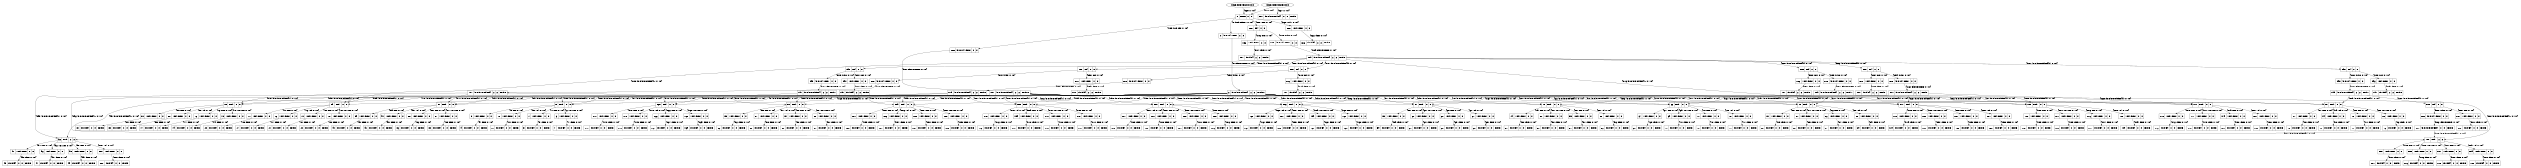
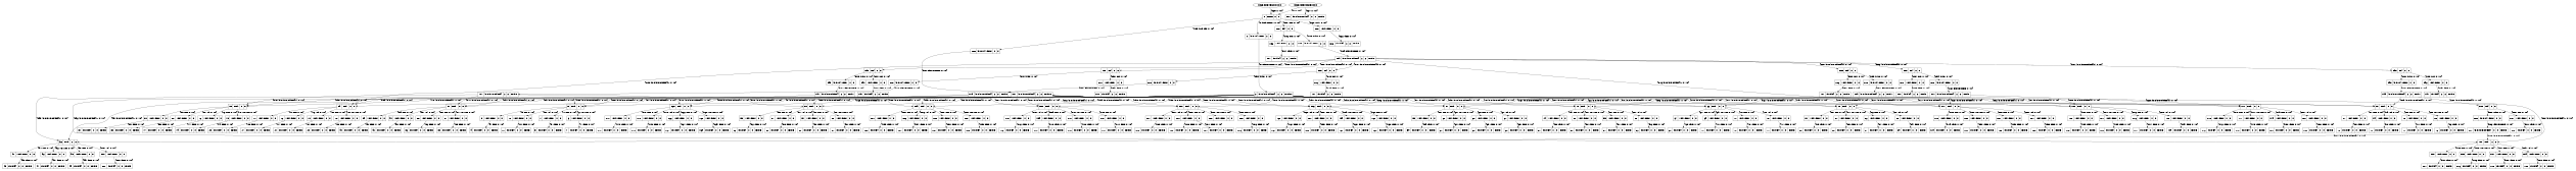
  digraph {
    fontname="DejaVu Sans"
    node [fontname="DejaVu Sans" shape=record]
    edge [fontname="DejaVu Sans" style=solid]
    n1 [label="rootJavaFrame-203000-1" shape=ellipse]
    n2 [label="0 | BTree | 1 | S"]
    n3 [label="227 | java.lang.String[] | 1 | S | card-0"]
    n4 [label="1 | java.util.Vector | 1 | S"]
    n5 [label="183 | java.util.Vector | 1 | S"]
    n6 [label="185 | Cell | 1 | S"]
    n7 [label="225 | MathVector | 1 | S"]
    n8 [label="rootJavaFrame-200000-0" shape=ellipse]
    n9 [label="2 | java.lang.Object[] | 1 | S | card-20"]
    n10 [label="184 | java.lang.Object[] | 1 | S | card-20"]
    n11 [label="186 | MathVector | 1 | S"]
    n12 [label="188 | java.util.Vector | 1 | S"]
    n13 [label="226 | double[] | 1 | S | card-3"]
    n14 [label="3 | Body | 1 | S"]
    n15 [label="12 | Body | 1 | S"]
    n16 [label="21 | Body | 1 | S"]
    n17 [label="30 | Body | 1 | S"]
    n18 [label="39 | Body | 1 | S"]
    n19 [label="48 | Body | 1 | S"]
    n20 [label="57 | Body | 1 | S"]
    n21 [label="66 | Body | 1 | S"]
    n22 [label="75 | Body | 1 | S"]
    n23 [label="84 | Body | 1 | S"]
    n24 [label="93 | Body | 1 | S"]
    n25 [label="102 | Body | 1 | S"]
    n26 [label="111 | Body | 1 | S"]
    n27 [label="120 | Body | 1 | S"]
    n28 [label="129 | Body | 1 | S"]
    n29 [label="138 | Body | 1 | S"]
    n30 [label="147 | Body | 1 | S"]
    n31 [label="156 | Body | 1 | S"]
    n32 [label="165 | Body | 1 | S"]
    n33 [label="174 | Body | 1 | S"]
    n34 [label="187 | double[] | 1 | S | card-3"]
    n35 [label="189 | java.lang.Object[] | 1 | S | card-8"]
    n36 [label="4 | MathVector | 1 | S"]
    n37 [label="6 | MathVector | 1 | S"]
    n38 [label="8 | MathVector | 1 | S"]
    n39 [label="10 | MathVector | 1 | S"]
    n40 [label="13 | MathVector | 1 | S"]
    n41 [label="15 | MathVector | 1 | S"]
    n42 [label="17 | MathVector | 1 | S"]
    n43 [label="19 | MathVector | 1 | S"]
    n44 [label="22 | MathVector | 1 | S"]
    n45 [label="24 | MathVector | 1 | S"]
    n46 [label="26 | MathVector | 1 | S"]
    n47 [label="28 | MathVector | 1 | S"]
    n48 [label="31 | MathVector | 1 | S"]
    n49 [label="33 | MathVector | 1 | S"]
    n50 [label="35 | MathVector | 1 | S"]
    n51 [label="37 | MathVector | 1 | S"]
    n52 [label="40 | MathVector | 1 | S"]
    n53 [label="42 | MathVector | 1 | S"]
    n54 [label="44 | MathVector | 1 | S"]
    n55 [label="46 | MathVector | 1 | S"]
    n56 [label="49 | MathVector | 1 | S"]
    n57 [label="51 | MathVector | 1 | S"]
    n58 [label="53 | MathVector | 1 | S"]
    n59 [label="55 | MathVector | 1 | S"]
    n60 [label="58 | MathVector | 1 | S"]
    n61 [label="60 | MathVector | 1 | S"]
    n62 [label="62 | MathVector | 1 | S"]
    n63 [label="64 | MathVector | 1 | S"]
    n64 [label="67 | MathVector | 1 | S"]
    n65 [label="69 | MathVector | 1 | S"]
    n66 [label="71 | MathVector | 1 | S"]
    n67 [label="73 | MathVector | 1 | S"]
    n68 [label="76 | MathVector | 1 | S"]
    n69 [label="78 | MathVector | 1 | S"]
    n70 [label="80 | MathVector | 1 | S"]
    n71 [label="82 | MathVector | 1 | S"]
    n72 [label="85 | MathVector | 1 | S"]
    n73 [label="87 | MathVector | 1 | S"]
    n74 [label="89 | MathVector | 1 | S"]
    n75 [label="91 | MathVector | 1 | S"]
    n76 [label="94 | MathVector | 1 | S"]
    n77 [label="96 | MathVector | 1 | S"]
    n78 [label="98 | MathVector | 1 | S"]
    n79 [label="100 | MathVector | 1 | S"]
    n80 [label="103 | MathVector | 1 | S"]
    n81 [label="105 | MathVector | 1 | S"]
    n82 [label="107 | MathVector | 1 | S"]
    n83 [label="109 | MathVector | 1 | S"]
    n84 [label="112 | MathVector | 1 | S"]
    n85 [label="114 | MathVector | 1 | S"]
    n86 [label="116 | MathVector | 1 | S"]
    n87 [label="118 | MathVector | 1 | S"]
    n88 [label="121 | MathVector | 1 | S"]
    n89 [label="123 | MathVector | 1 | S"]
    n90 [label="125 | MathVector | 1 | S"]
    n91 [label="127 | MathVector | 1 | S"]
    n92 [label="130 | MathVector | 1 | S"]
    n93 [label="132 | MathVector | 1 | S"]
    n94 [label="134 | MathVector | 1 | S"]
    n95 [label="136 | MathVector | 1 | S"]
    n96 [label="139 | MathVector | 1 | S"]
    n97 [label="141 | MathVector | 1 | S"]
    n98 [label="143 | MathVector | 1 | S"]
    n99 [label="145 | MathVector | 1 | S"]
    n100 [label="148 | MathVector | 1 | S"]
    n101 [label="150 | MathVector | 1 | S"]
    n102 [label="152 | MathVector | 1 | S"]
    n103 [label="154 | MathVector | 1 | S"]
    n104 [label="157 | MathVector | 1 | S"]
    n105 [label="159 | MathVector | 1 | S"]
    n106 [label="161 | MathVector | 1 | S"]
    n107 [label="163 | MathVector | 1 | S"]
    n108 [label="166 | MathVector | 1 | S"]
    n109 [label="168 | MathVector | 1 | S"]
    n110 [label="170 | MathVector | 1 | S"]
    n111 [label="172 | MathVector | 1 | S"]
    n112 [label="175 | MathVector | 1 | S"]
    n113 [label="177 | MathVector | 1 | S"]
    n114 [label="179 | MathVector | 1 | S"]
    n115 [label="181 | MathVector | 1 | S"]
    n116 [label="190 | Cell | 1 | S"]
    n117 [label="195 | Cell | 1 | S"]
    n118 [label="205 | Cell | 1 | S"]
    n119 [label="210 | Cell | 1 | S"]
    n120 [label="215 | Cell | 1 | S"]
    n121 [label="220 | Cell | 1 | S"]
    n122 [label="5 | double[] | 1 | S | card-3"]
    n123 [label="7 | double[] | 1 | S | card-3"]
    n124 [label="9 | double[] | 1 | S | card-3"]
    n125 [label="11 | double[] | 1 | S | card-3"]
    n126 [label="14 | double[] | 1 | S | card-3"]
    n127 [label="16 | double[] | 1 | S | card-3"]
    n128 [label="18 | double[] | 1 | S | card-3"]
    n129 [label="20 | double[] | 1 | S | card-3"]
    n130 [label="23 | double[] | 1 | S | card-3"]
    n131 [label="25 | double[] | 1 | S | card-3"]
    n132 [label="27 | double[] | 1 | S | card-3"]
    n133 [label="29 | double[] | 1 | S | card-3"]
    n134 [label="32 | double[] | 1 | S | card-3"]
    n135 [label="34 | double[] | 1 | S | card-3"]
    n136 [label="36 | double[] | 1 | S | card-3"]
    n137 [label="38 | double[] | 1 | S | card-3"]
    n138 [label="41 | double[] | 1 | S | card-3"]
    n139 [label="43 | double[] | 1 | S | card-3"]
    n140 [label="45 | double[] | 1 | S | card-3"]
    n141 [label="47 | double[] | 1 | S | card-3"]
    n142 [label="50 | double[] | 1 | S | card-3"]
    n143 [label="52 | double[] | 1 | S | card-3"]
    n144 [label="54 | double[] | 1 | S | card-3"]
    n145 [label="56 | double[] | 1 | S | card-3"]
    n146 [label="59 | double[] | 1 | S | card-3"]
    n147 [label="61 | double[] | 1 | S | card-3"]
    n148 [label="63 | double[] | 1 | S | card-3"]
    n149 [label="65 | double[] | 1 | S | card-3"]
    n150 [label="68 | double[] | 1 | S | card-3"]
    n151 [label="70 | double[] | 1 | S | card-3"]
    n152 [label="72 | double[] | 1 | S | card-3"]
    n153 [label="74 | double[] | 1 | S | card-3"]
    n154 [label="77 | double[] | 1 | S | card-3"]
    n155 [label="79 | double[] | 1 | S | card-3"]
    n156 [label="81 | double[] | 1 | S | card-3"]
    n157 [label="83 | double[] | 1 | S | card-3"]
    n158 [label="86 | double[] | 1 | S | card-3"]
    n159 [label="88 | double[] | 1 | S | card-3"]
    n160 [label="90 | double[] | 1 | S | card-3"]
    n161 [label="92 | double[] | 1 | S | card-3"]
    n162 [label="95 | double[] | 1 | S | card-3"]
    n163 [label="97 | double[] | 1 | S | card-3"]
    n164 [label="99 | double[] | 1 | S | card-3"]
    n165 [label="101 | double[] | 1 | S | card-3"]
    n166 [label="104 | double[] | 1 | S | card-3"]
    n167 [label="106 | double[] | 1 | S | card-3"]
    n168 [label="108 | double[] | 1 | S | card-3"]
    n169 [label="110 | double[] | 1 | S | card-3"]
    n170 [label="113 | double[] | 1 | S | card-3"]
    n171 [label="115 | double[] | 1 | S | card-3"]
    n172 [label="117 | double[] | 1 | S | card-3"]
    n173 [label="119 | double[] | 1 | S | card-3"]
    n174 [label="122 | double[] | 1 | S | card-3"]
    n175 [label="124 | double[] | 1 | S | card-3"]
    n176 [label="126 | double[] | 1 | S | card-3"]
    n177 [label="128 | double[] | 1 | S | card-3"]
    n178 [label="131 | double[] | 1 | S | card-3"]
    n179 [label="133 | double[] | 1 | S | card-3"]
    n180 [label="135 | double[] | 1 | S | card-3"]
    n181 [label="137 | double[] | 1 | S | card-3"]
    n182 [label="140 | double[] | 1 | S | card-3"]
    n183 [label="142 | double[] | 1 | S | card-3"]
    n184 [label="144 | double[] | 1 | S | card-3"]
    n185 [label="146 | double[] | 1 | S | card-3"]
    n186 [label="149 | double[] | 1 | S | card-3"]
    n187 [label="151 | double[] | 1 | S | card-3"]
    n188 [label="153 | double[] | 1 | S | card-3"]
    n189 [label="155 | double[] | 1 | S | card-3"]
    n190 [label="158 | double[] | 1 | S | card-3"]
    n191 [label="160 | double[] | 1 | S | card-3"]
    n192 [label="162 | double[] | 1 | S | card-3"]
    n193 [label="164 | double[] | 1 | S | card-3"]
    n194 [label="167 | double[] | 1 | S | card-3"]
    n195 [label="169 | double[] | 1 | S | card-3"]
    n196 [label="171 | double[] | 1 | S | card-3"]
    n197 [label="173 | double[] | 1 | S | card-3"]
    n198 [label="176 | double[] | 1 | S | card-3"]
    n199 [label="178 | double[] | 1 | S | card-3"]
    n200 [label="180 | double[] | 1 | S | card-3"]
    n201 [label="182 | double[] | 1 | S | card-3"]
    n202 [label="191 | MathVector | 1 | S"]
    n203 [label="193 | java.util.Vector | 1 | S"]
    n204 [label="196 | MathVector | 1 | S"]
    n205 [label="198 | java.util.Vector | 1 | S"]
    n206 [label="206 | MathVector | 1 | S"]
    n207 [label="208 | java.util.Vector | 1 | S"]
    n208 [label="211 | MathVector | 1 | S"]
    n209 [label="213 | java.util.Vector | 1 | S"]
    n210 [label="216 | MathVector | 1 | S"]
    n211 [label="218 | java.util.Vector | 1 | S"]
    n212 [label="221 | MathVector | 1 | S"]
    n213 [label="223 | java.util.Vector | 1 | S"]
    n214 [label="192 | double[] | 1 | S | card-3"]
    n215 [label="194 | java.lang.Object[] | 1 | S | card-4"]
    n216 [label="197 | double[] | 1 | S | card-3"]
    n217 [label="199 | java.lang.Object[] | 1 | S | card-7"]
    n218 [label="207 | double[] | 1 | S | card-3"]
    n219 [label="209 | java.lang.Object[] | 1 | S | card-4"]
    n220 [label="212 | double[] | 1 | S | card-3"]
    n221 [label="214 | java.lang.Object[] | 1 | S | card-8"]
    n222 [label="217 | double[] | 1 | S | card-3"]
    n223 [label="219 | java.lang.Object[] | 1 | S | card-8"]
    n224 [label="222 | double[] | 1 | S | card-3"]
    n225 [label="224 | java.lang.Object[] | 1 | S | card-8"]
    n226 [label="200 | Cell | 1 | S"]
    n227 [label="201 | MathVector | 1 | S"]
    n228 [label="203 | java.util.Vector | 1 | S"]
    n229 [label="202 | double[] | 1 | S | card-3"]
    n230 [label="204 | java.lang.Object[] | 1 | S | card-8"]
    subgraph sub_1 {
      rank=sink
    }
    n1 -> n2 [label="{0, 1, np}"]
    n1 -> n3 [label="{267, 1, np}"]
    n2 -> n4 [label="{1, bodyTabRev, 1, np}"]
    n2 -> n5 [label="{183, bodyTab, 1, np}"]
    n2 -> n6 [label="{205, root, 1, np}"]
    n2 -> n7 [label="{265, rmin, 1, np}"]
    n4 -> n9 [label="{2, elementData, 1, np}"]
    n5 -> n10 [label="{184, elementData, 1, np}"]
    n6 -> n11 [label="{206, pos, 1, np}"]
    n6 -> n12 [label="{208, subp, 1, np}"]
    n7 -> n13 [label="{266, data, 1, np}"]
    n8 -> n2 [label="{268, 1, np}"]
    n9 -> n14 [label="{3, java.lang.Object[]-?, 1, np}"]
    n9 -> n15 [label="{12, java.lang.Object[]-?, 1, np}"]
    n9 -> n16 [label="{21, java.lang.Object[]-?, 1, np}"]
    n9 -> n17 [label="{30, java.lang.Object[]-?, 1, np}"]
    n9 -> n18 [label="{39, java.lang.Object[]-?, 1, np}"]
    n9 -> n19 [label="{48, java.lang.Object[]-?, 1, np}"]
    n9 -> n20 [label="{57, java.lang.Object[]-?, 1, np}"]
    n9 -> n21 [label="{66, java.lang.Object[]-?, 1, np}"]
    n9 -> n22 [label="{75, java.lang.Object[]-?, 1, np}"]
    n9 -> n23 [label="{84, java.lang.Object[]-?, 1, np}"]
    n9 -> n24 [label="{93, java.lang.Object[]-?, 1, np}"]
    n9 -> n25 [label="{102, java.lang.Object[]-?, 1, np}"]
    n9 -> n26 [label="{111, java.lang.Object[]-?, 1, np}"]
    n9 -> n27 [label="{120, java.lang.Object[]-?, 1, np}"]
    n9 -> n28 [label="{129, java.lang.Object[]-?, 1, np}"]
    n9 -> n29 [label="{138, java.lang.Object[]-?, 1, np}"]
    n9 -> n30 [label="{147, java.lang.Object[]-?, 1, np}"]
    n9 -> n31 [label="{156, java.lang.Object[]-?, 1, np}"]
    n9 -> n32 [label="{165, java.lang.Object[]-?, 1, np}"]
    n9 -> n33 [label="{174, java.lang.Object[]-?, 1, np}"]
    n10 -> n14 [label="{185, java.lang.Object[]-?, 1, np}"]
    n10 -> n15 [label="{186, java.lang.Object[]-?, 1, np}"]
    n10 -> n16 [label="{187, java.lang.Object[]-?, 1, np}"]
    n10 -> n17 [label="{188, java.lang.Object[]-?, 1, np}"]
    n10 -> n18 [label="{189, java.lang.Object[]-?, 1, np}"]
    n10 -> n19 [label="{190, java.lang.Object[]-?, 1, np}"]
    n10 -> n20 [label="{191, java.lang.Object[]-?, 1, np}"]
    n10 -> n21 [label="{192, java.lang.Object[]-?, 1, np}"]
    n10 -> n22 [label="{193, java.lang.Object[]-?, 1, np}"]
    n10 -> n23 [label="{194, java.lang.Object[]-?, 1, np}"]
    n10 -> n24 [label="{195, java.lang.Object[]-?, 1, np}"]
    n10 -> n25 [label="{196, java.lang.Object[]-?, 1, np}"]
    n10 -> n26 [label="{197, java.lang.Object[]-?, 1, np}"]
    n10 -> n27 [label="{198, java.lang.Object[]-?, 1, np}"]
    n10 -> n28 [label="{199, java.lang.Object[]-?, 1, np}"]
    n10 -> n29 [label="{200, java.lang.Object[]-?, 1, np}"]
    n10 -> n30 [label="{201, java.lang.Object[]-?, 1, np}"]
    n10 -> n31 [label="{202, java.lang.Object[]-?, 1, np}"]
    n10 -> n32 [label="{203, java.lang.Object[]-?, 1, np}"]
    n10 -> n33 [label="{204, java.lang.Object[]-?, 1, np}"]
    n11 -> n34 [label="{207, data, 1, np}"]
    n12 -> n35 [label="{209, elementData, 1, np}"]
    n14 -> n36 [label="{4, pos, 1, np}"]
    n14 -> n37 [label="{6, newAcc, 1, np}"]
    n14 -> n38 [label="{8, acc, 1, np}"]
    n14 -> n39 [label="{10, vel, 1, np}"]
    n15 -> n40 [label="{13, pos, 1, np}"]
    n15 -> n41 [label="{15, newAcc, 1, np}"]
    n15 -> n42 [label="{17, acc, 1, np}"]
    n15 -> n43 [label="{19, vel, 1, np}"]
    n16 -> n44 [label="{22, pos, 1, np}"]
    n16 -> n45 [label="{24, newAcc, 1, np}"]
    n16 -> n46 [label="{26, acc, 1, np}"]
    n16 -> n47 [label="{28, vel, 1, np}"]
    n17 -> n48 [label="{31, pos, 1, np}"]
    n17 -> n49 [label="{33, newAcc, 1, np}"]
    n17 -> n50 [label="{35, acc, 1, np}"]
    n17 -> n51 [label="{37, vel, 1, np}"]
    n18 -> n52 [label="{40, pos, 1, np}"]
    n18 -> n53 [label="{42, newAcc, 1, np}"]
    n18 -> n54 [label="{44, acc, 1, np}"]
    n18 -> n55 [label="{46, vel, 1, np}"]
    n19 -> n56 [label="{49, pos, 1, np}"]
    n19 -> n57 [label="{51, newAcc, 1, np}"]
    n19 -> n58 [label="{53, acc, 1, np}"]
    n19 -> n59 [label="{55, vel, 1, np}"]
    n20 -> n60 [label="{58, pos, 1, np}"]
    n20 -> n61 [label="{60, newAcc, 1, np}"]
    n20 -> n62 [label="{62, acc, 1, np}"]
    n20 -> n63 [label="{64, vel, 1, np}"]
    n21 -> n64 [label="{67, pos, 1, np}"]
    n21 -> n65 [label="{69, newAcc, 1, np}"]
    n21 -> n66 [label="{71, acc, 1, np}"]
    n21 -> n67 [label="{73, vel, 1, np}"]
    n22 -> n68 [label="{76, pos, 1, np}"]
    n22 -> n69 [label="{78, newAcc, 1, np}"]
    n22 -> n70 [label="{80, acc, 1, np}"]
    n22 -> n71 [label="{82, vel, 1, np}"]
    n23 -> n72 [label="{85, pos, 1, np}"]
    n23 -> n73 [label="{87, newAcc, 1, np}"]
    n23 -> n74 [label="{89, acc, 1, np}"]
    n23 -> n75 [label="{91, vel, 1, np}"]
    n24 -> n76 [label="{94, pos, 1, np}"]
    n24 -> n77 [label="{96, newAcc, 1, np}"]
    n24 -> n78 [label="{98, acc, 1, np}"]
    n24 -> n79 [label="{100, vel, 1, np}"]
    n25 -> n80 [label="{103, pos, 1, np}"]
    n25 -> n81 [label="{105, newAcc, 1, np}"]
    n25 -> n82 [label="{107, acc, 1, np}"]
    n25 -> n83 [label="{109, vel, 1, np}"]
    n26 -> n84 [label="{112, pos, 1, np}"]
    n26 -> n85 [label="{114, newAcc, 1, np}"]
    n26 -> n86 [label="{116, acc, 1, np}"]
    n26 -> n87 [label="{118, vel, 1, np}"]
    n27 -> n88 [label="{121, pos, 1, np}"]
    n27 -> n89 [label="{123, newAcc, 1, np}"]
    n27 -> n90 [label="{125, acc, 1, np}"]
    n27 -> n91 [label="{127, vel, 1, np}"]
    n28 -> n92 [label="{130, pos, 1, np}"]
    n28 -> n93 [label="{132, newAcc, 1, np}"]
    n28 -> n94 [label="{134, acc, 1, np}"]
    n28 -> n95 [label="{136, vel, 1, np}"]
    n29 -> n96 [label="{139, pos, 1, np}"]
    n29 -> n97 [label="{141, newAcc, 1, np}"]
    n29 -> n98 [label="{143, acc, 1, np}"]
    n29 -> n99 [label="{145, vel, 1, np}"]
    n30 -> n100 [label="{148, pos, 1, np}"]
    n30 -> n101 [label="{150, newAcc, 1, np}"]
    n30 -> n102 [label="{152, acc, 1, np}"]
    n30 -> n103 [label="{154, vel, 1, np}"]
    n31 -> n104 [label="{157, pos, 1, np}"]
    n31 -> n105 [label="{159, newAcc, 1, np}"]
    n31 -> n106 [label="{161, acc, 1, np}"]
    n31 -> n107 [label="{163, vel, 1, np}"]
    n32 -> n108 [label="{166, pos, 1, np}"]
    n32 -> n109 [label="{168, newAcc, 1, np}"]
    n32 -> n110 [label="{170, acc, 1, np}"]
    n32 -> n111 [label="{172, vel, 1, np}"]
    n33 -> n112 [label="{175, pos, 1, np}"]
    n33 -> n113 [label="{177, newAcc, 1, np}"]
    n33 -> n114 [label="{179, acc, 1, np}"]
    n33 -> n115 [label="{181, vel, 1, np}"]
    n35 -> n16 [label="{246, java.lang.Object[]-?, 1, np}"]
    n35 -> n18 [label="{245, java.lang.Object[]-?, 1, np}"]
    n35 -> n116 [label="{210, java.lang.Object[]-?, 1, np}"]
    n35 -> n117 [label="{217, java.lang.Object[]-?, 1, np}"]
    n35 -> n118 [label="{230, java.lang.Object[]-?, 1, np}"]
    n35 -> n119 [label="{237, java.lang.Object[]-?, 1, np}"]
    n35 -> n120 [label="{247, java.lang.Object[]-?, 1, np}"]
    n35 -> n121 [label="{256, java.lang.Object[]-?, 1, np}"]
    n36 -> n122 [label="{5, data, 1, np}"]
    n37 -> n123 [label="{7, data, 1, np}"]
    n38 -> n124 [label="{9, data, 1, np}"]
    n39 -> n125 [label="{11, data, 1, np}"]
    n40 -> n126 [label="{14, data, 1, np}"]
    n41 -> n127 [label="{16, data, 1, np}"]
    n42 -> n128 [label="{18, data, 1, np}"]
    n43 -> n129 [label="{20, data, 1, np}"]
    n44 -> n130 [label="{23, data, 1, np}"]
    n45 -> n131 [label="{25, data, 1, np}"]
    n46 -> n132 [label="{27, data, 1, np}"]
    n47 -> n133 [label="{29, data, 1, np}"]
    n48 -> n134 [label="{32, data, 1, np}"]
    n49 -> n135 [label="{34, data, 1, np}"]
    n50 -> n136 [label="{36, data, 1, np}"]
    n51 -> n137 [label="{38, data, 1, np}"]
    n52 -> n138 [label="{41, data, 1, np}"]
    n53 -> n139 [label="{43, data, 1, np}"]
    n54 -> n140 [label="{45, data, 1, np}"]
    n55 -> n141 [label="{47, data, 1, np}"]
    n56 -> n142 [label="{50, data, 1, np}"]
    n57 -> n143 [label="{52, data, 1, np}"]
    n58 -> n144 [label="{54, data, 1, np}"]
    n59 -> n145 [label="{56, data, 1, np}"]
    n60 -> n146 [label="{59, data, 1, np}"]
    n61 -> n147 [label="{61, data, 1, np}"]
    n62 -> n148 [label="{63, data, 1, np}"]
    n63 -> n149 [label="{65, data, 1, np}"]
    n64 -> n150 [label="{68, data, 1, np}"]
    n65 -> n151 [label="{70, data, 1, np}"]
    n66 -> n152 [label="{72, data, 1, np}"]
    n67 -> n153 [label="{74, data, 1, np}"]
    n68 -> n154 [label="{77, data, 1, np}"]
    n69 -> n155 [label="{79, data, 1, np}"]
    n70 -> n156 [label="{81, data, 1, np}"]
    n71 -> n157 [label="{83, data, 1, np}"]
    n72 -> n158 [label="{86, data, 1, np}"]
    n73 -> n159 [label="{88, data, 1, np}"]
    n74 -> n160 [label="{90, data, 1, np}"]
    n75 -> n161 [label="{92, data, 1, np}"]
    n76 -> n162 [label="{95, data, 1, np}"]
    n77 -> n163 [label="{97, data, 1, np}"]
    n78 -> n164 [label="{99, data, 1, np}"]
    n79 -> n165 [label="{101, data, 1, np}"]
    n80 -> n166 [label="{104, data, 1, np}"]
    n81 -> n167 [label="{106, data, 1, np}"]
    n82 -> n168 [label="{108, data, 1, np}"]
    n83 -> n169 [label="{110, data, 1, np}"]
    n84 -> n170 [label="{113, data, 1, np}"]
    n85 -> n171 [label="{115, data, 1, np}"]
    n86 -> n172 [label="{117, data, 1, np}"]
    n87 -> n173 [label="{119, data, 1, np}"]
    n88 -> n174 [label="{122, data, 1, np}"]
-   n89 -> n175 [label="{124, data, 1, np}"]
+   n88 -> n175 [label="{124, data, 1, np}"]
    n90 -> n176 [label="{126, data, 1, np}"]
    n91 -> n177 [label="{128, data, 1, np}"]
    n92 -> n178 [label="{131, data, 1, np}"]
    n93 -> n179 [label="{133, data, 1, np}"]
    n94 -> n180 [label="{135, data, 1, np}"]
    n95 -> n181 [label="{137, data, 1, np}"]
    n96 -> n182 [label="{140, data, 1, np}"]
    n97 -> n183 [label="{142, data, 1, np}"]
    n98 -> n184 [label="{144, data, 1, np}"]
    n99 -> n185 [label="{146, data, 1, np}"]
    n100 -> n186 [label="{149, data, 1, np}"]
    n101 -> n187 [label="{151, data, 1, np}"]
    n102 -> n188 [label="{153, data, 1, np}"]
    n103 -> n189 [label="{155, data, 1, np}"]
    n104 -> n190 [label="{158, data, 1, np}"]
    n105 -> n191 [label="{160, data, 1, np}"]
    n106 -> n192 [label="{162, data, 1, np}"]
    n107 -> n193 [label="{164, data, 1, np}"]
    n108 -> n194 [label="{167, data, 1, np}"]
    n109 -> n195 [label="{169, data, 1, np}"]
    n110 -> n196 [label="{171, data, 1, np}"]
    n111 -> n197 [label="{173, data, 1, np}"]
    n112 -> n198 [label="{176, data, 1, np}"]
    n113 -> n199 [label="{178, data, 1, np}"]
    n114 -> n200 [label="{180, data, 1, np}"]
    n115 -> n201 [label="{182, data, 1, np}"]
    n116 -> n202 [label="{211, pos, 1, np}"]
    n116 -> n203 [label="{213, subp, 1, np}"]
    n117 -> n204 [label="{218, pos, 1, np}"]
    n117 -> n205 [label="{220, subp, 1, np}"]
    n118 -> n206 [label="{231, pos, 1, np}"]
    n118 -> n207 [label="{233, subp, 1, np}"]
    n119 -> n208 [label="{238, pos, 1, np}"]
    n119 -> n209 [label="{240, subp, 1, np}"]
    n120 -> n210 [label="{248, pos, 1, np}"]
    n120 -> n211 [label="{250, subp, 1, np}"]
    n121 -> n212 [label="{257, pos, 1, np}"]
    n121 -> n213 [label="{259, subp, 1, np}"]
    n202 -> n214 [label="{212, data, 1, np}"]
    n203 -> n215 [label="{214, elementData, 1, np}"]
    n204 -> n216 [label="{219, data, 1, np}"]
    n205 -> n217 [label="{221, elementData, 1, np}"]
    n206 -> n218 [label="{232, data, 1, np}"]
    n207 -> n219 [label="{234, elementData, 1, np}"]
    n208 -> n220 [label="{239, data, 1, np}"]
    n209 -> n221 [label="{241, elementData, 1, np}"]
    n210 -> n222 [label="{249, data, 1, np}"]
    n211 -> n223 [label="{251, elementData, 1, np}"]
    n212 -> n224 [label="{258, data, 1, np}"]
    n213 -> n225 [label="{260, elementData, 1, np}"]
    n215 -> n17 [label="{215, java.lang.Object[]-?, 1, np}"]
    n215 -> n27 [label="{216, java.lang.Object[]-?, 1, np}"]
    n217 -> n15 [label="{229, java.lang.Object[]-?, 1, np}"]
    n217 -> n226 [label="{222, java.lang.Object[]-?, 1, np}"]
    n219 -> n19 [label="{236, java.lang.Object[]-?, 1, np}"]
    n219 -> n26 [label="{235, java.lang.Object[]-?, 1, np}"]
    n221 -> n22 [label="{243, java.lang.Object[]-?, 1, np}"]
    n221 -> n23 [label="{244, java.lang.Object[]-?, 1, np}"]
    n221 -> n32 [label="{242, java.lang.Object[]-?, 1, np}"]
    n223 -> n14 [label="{252, java.lang.Object[]-?, 1, np}"]
    n223 -> n28 [label="{255, java.lang.Object[]-?, 1, np}"]
    n223 -> n29 [label="{254, java.lang.Object[]-?, 1, np}"]
    n223 -> n31 [label="{253, java.lang.Object[]-?, 1, np}"]
    n225 -> n20 [label="{261, java.lang.Object[]-?, 1, np}"]
    n225 -> n21 [label="{264, java.lang.Object[]-?, 1, np}"]
    n225 -> n30 [label="{262, java.lang.Object[]-?, 1, np}"]
    n225 -> n33 [label="{263, java.lang.Object[]-?, 1, np}"]
    n226 -> n227 [label="{223, pos, 1, np}"]
    n226 -> n228 [label="{225, subp, 1, np}"]
    n227 -> n229 [label="{224, data, 1, np}"]
    n228 -> n230 [label="{226, elementData, 1, np}"]
    n230 -> n24 [label="{227, java.lang.Object[]-?, 1, np}"]
    n230 -> n25 [label="{228, java.lang.Object[]-?, 1, np}"]
  }
